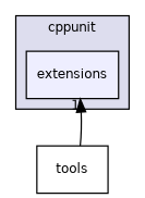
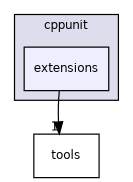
  digraph {
    compound=true
    node [fontname=Helvetica fontsize=10 shape=box]
    n1 [fillcolor="#eeeeff" label=extensions pencolor=black style=filled]
    n2 [label=tools]
    subgraph cluster_1 {
      bgcolor="#ddddee"
      fontname=Helvetica
      fontsize=10
      label=cppunit
      pencolor=black
      n1
    }
-   n2 -> n1 [headlabel=1 labeldistance=1.5 labelfontname=Helvetica labelfontsize=10]
+   n1 -> n2 [headlabel=1 labeldistance=1.5 labelfontname=Helvetica labelfontsize=10]
  }
